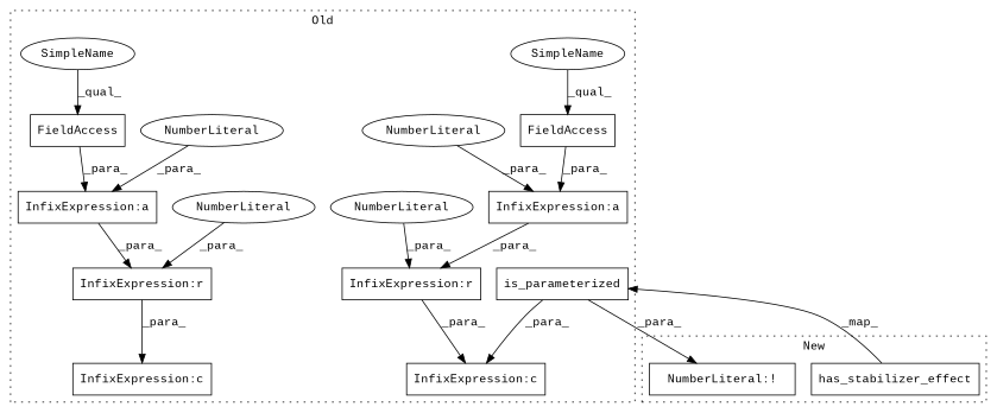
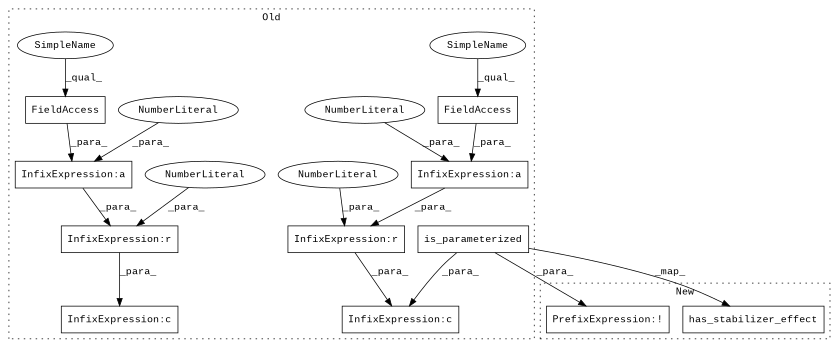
  digraph {
    fontname="Liberation Mono"
    node [a=27 fontname="Liberation Mono" l=4 s=3650 shape=box]
    edge [fontname="Liberation Mono"]
    n1 [a=32 l="17,1" label=is_parameterized s="2547,2568"]
    n2 [a=22 l=13 label=FieldAccess]
    n3 [l=3 label="InfixExpression:a" s=3663]
    n4 [a=34 l=3 label=NumberLiteral s=3666 shape=ellipse]
    n5 [label="InfixExpression:r" s=3670]
    n6 [a=34 l=1 label=NumberLiteral s=3674 shape=ellipse]
    n7 [label="InfixExpression:c" s=3644]
    n8 [label="InfixExpression:c" s=2569]
    n9 [l=3 label="InfixExpression:a" s=2588]
    n10 [a=34 l=3 label=NumberLiteral s=2591 shape=ellipse]
    n11 [label="InfixExpression:r" s=2595]
    n12 [a=34 l=1 label=NumberLiteral s=2599 shape=ellipse]
    n13 [a=22 l=13 label=FieldAccess s=2575]
    n14 [a=42 label=SimpleName shape=ellipse]
    n15 [a=42 label=SimpleName s=2575 shape=ellipse]
    n16 [a=32 l="22,1" label=has_stabilizer_effect s="3597,3623"]
-   n17 [a=38 l=1 label="NumberLiteral:!" s=3586]
+   n17 [a=38 l=1 label="PrefixExpression:!" s=3586]
    subgraph cluster_1 {
      label=Old
      style=dotted
      n1
      n2
      n3
      n4
      n5
      n6
      n7
      n8
      n9
      n10
      n11
      n12
      n13
      n14
      n15
    }
    subgraph cluster_2 {
      label=New
      style=dotted
      n16
      n17
    }
    n1 -> n8 [label=_para_]
-   n16 -> n1 [label=_map_]
+   n1 -> n16 [label=_map_]
    n1 -> n17 [label=_para_]
    n2 -> n3 [label=_para_]
    n3 -> n5 [label=_para_]
    n4 -> n3 [label=_para_]
    n5 -> n7 [label=_para_]
    n6 -> n5 [label=_para_]
    n9 -> n11 [label=_para_]
    n10 -> n9 [label=_para_]
    n11 -> n8 [label=_para_]
    n12 -> n11 [label=_para_]
    n13 -> n9 [label=_para_]
    n14 -> n2 [label=_qual_]
    n15 -> n13 [label=_qual_]
  }
